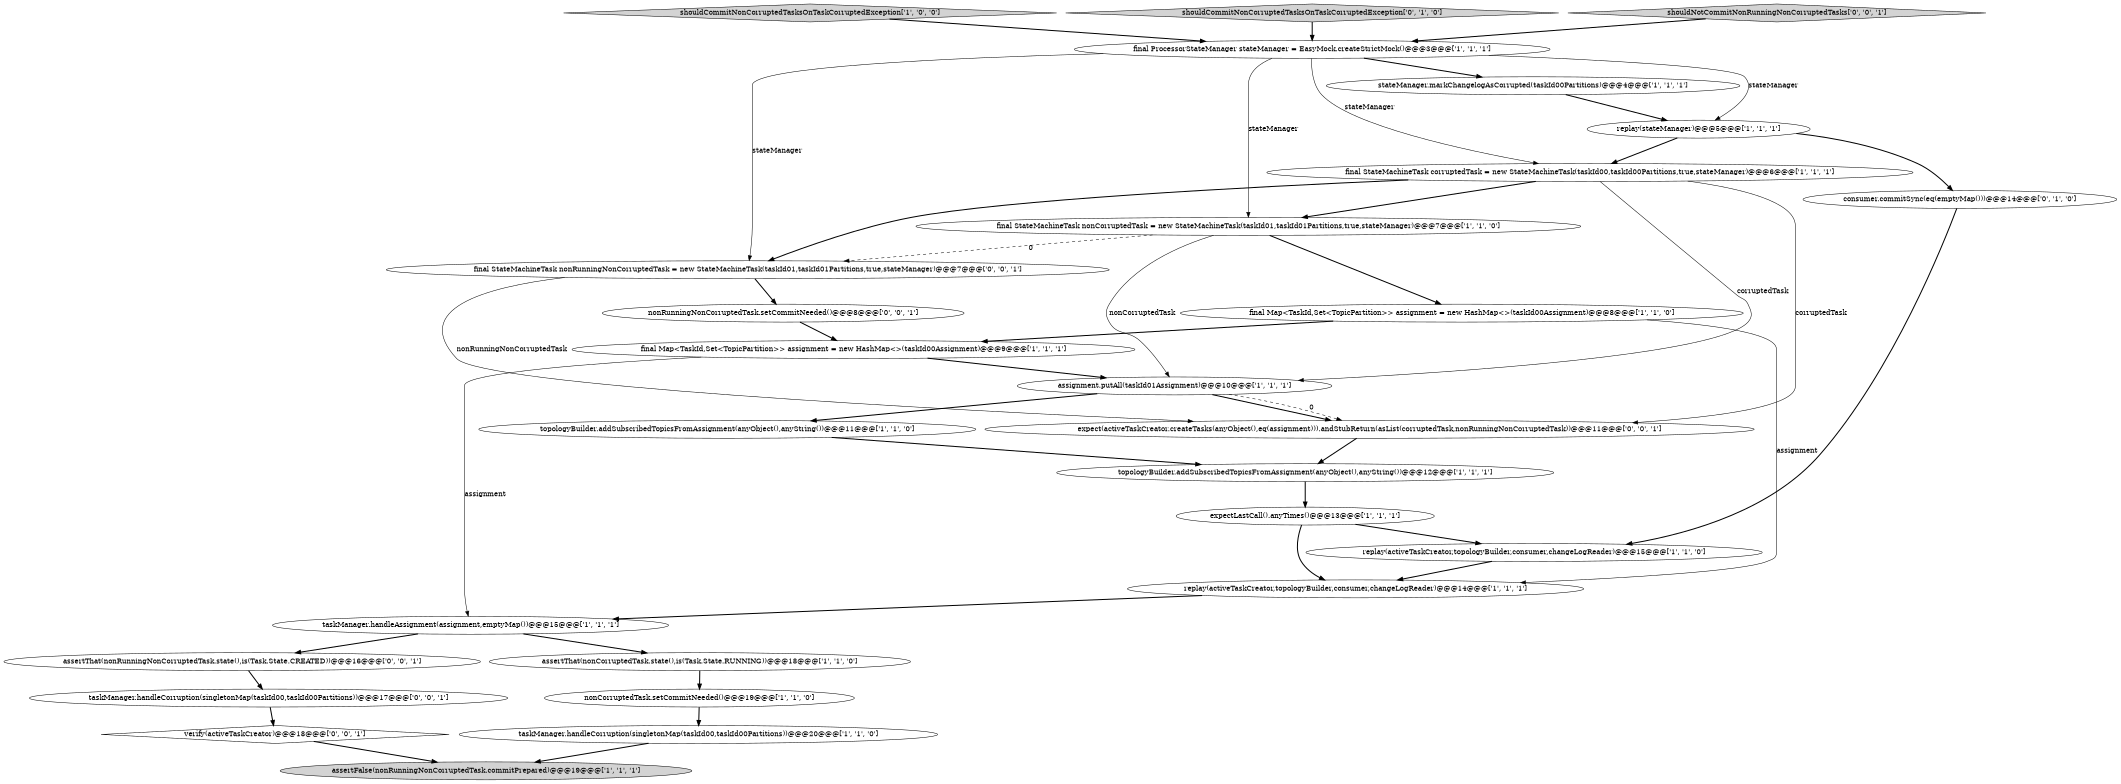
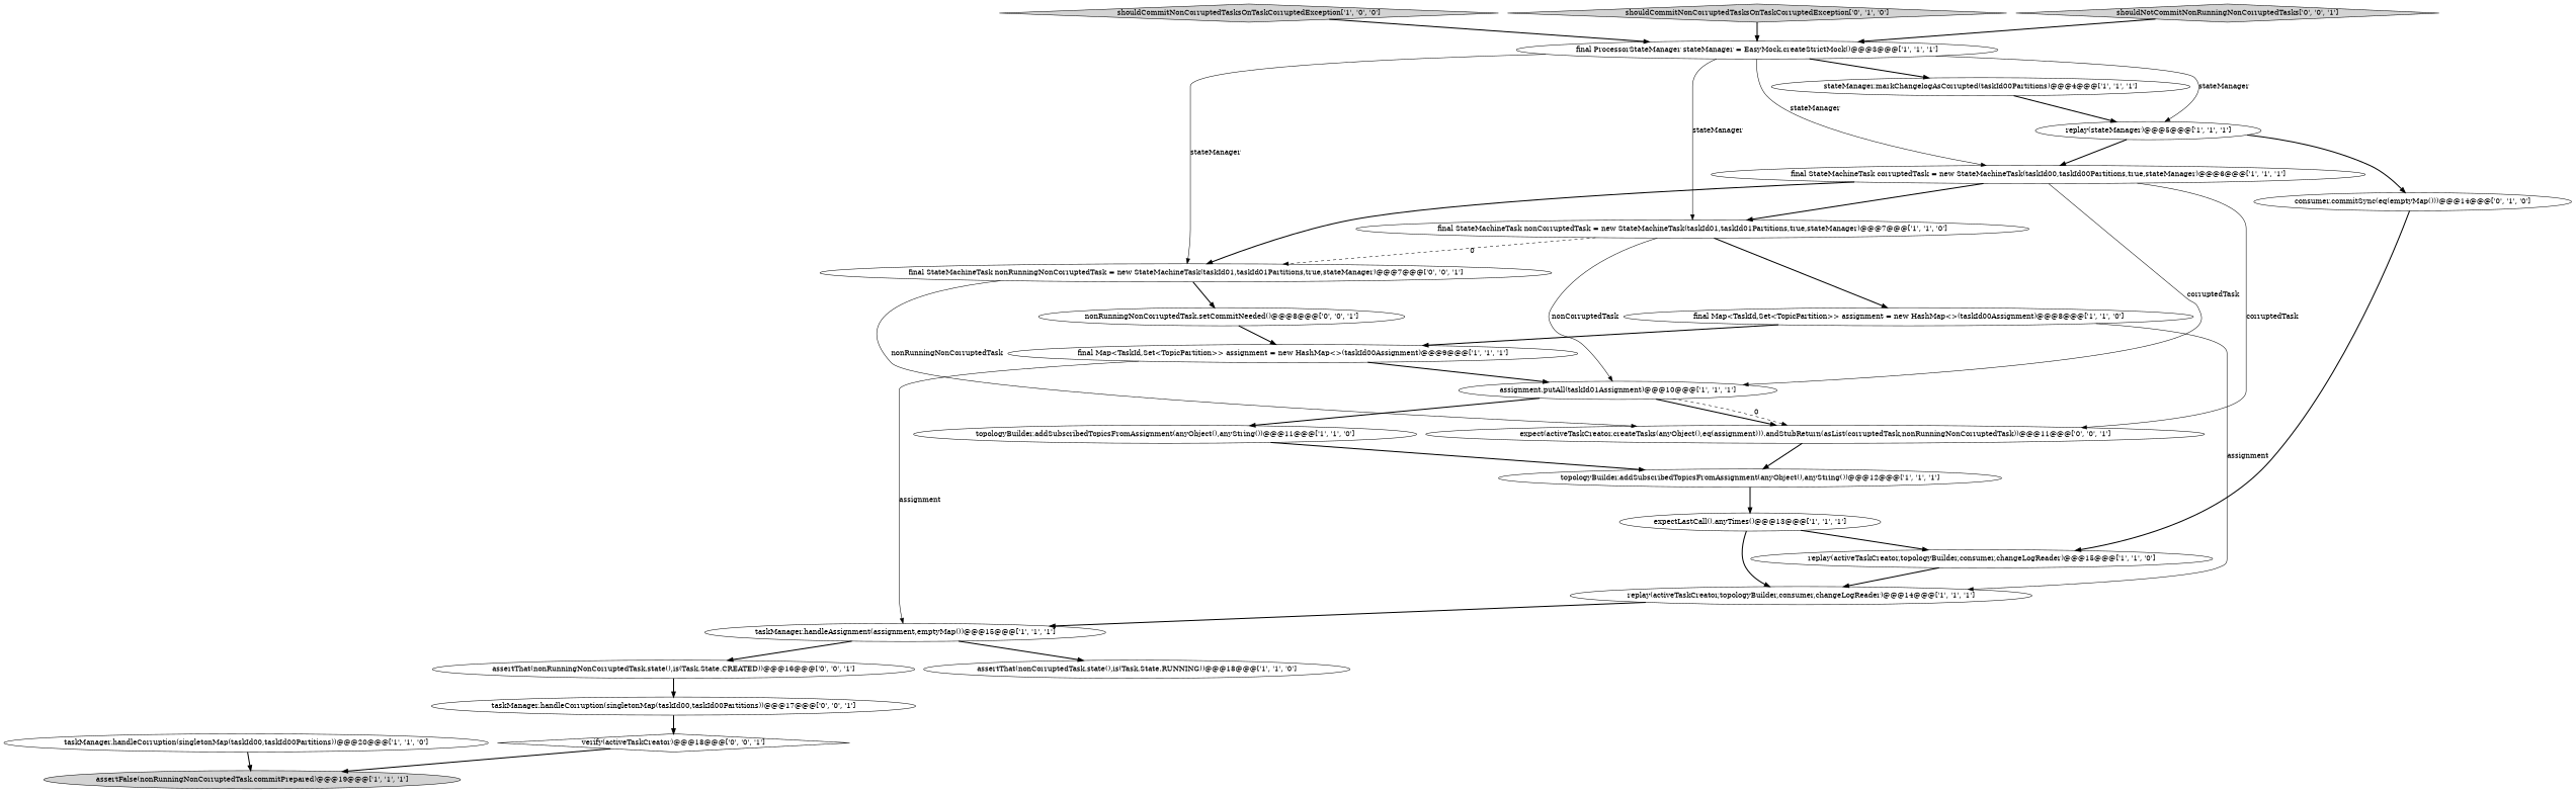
  digraph {
    node [fillcolor=white shape=ellipse style=filled]
    edge [style=bold]
    n1 [label="assignment.putAll(taskId01Assignment)@@@10@@@['1', '1', '1']"]
    n2 [label="expect(activeTaskCreator.createTasks(anyObject(),eq(assignment))).andStubReturn(asList(corruptedTask,nonRunningNonCorruptedTask))@@@11@@@['0', '0', '1']"]
    n3 [label="topologyBuilder.addSubscribedTopicsFromAssignment(anyObject(),anyString())@@@11@@@['1', '1', '0']"]
    n4 [label="topologyBuilder.addSubscribedTopicsFromAssignment(anyObject(),anyString())@@@12@@@['1', '1', '1']"]
    n5 [fillcolor=lightgray label="shouldCommitNonCorruptedTasksOnTaskCorruptedException['1', '0', '0']" shape=diamond]
    n6 [label="final ProcessorStateManager stateManager = EasyMock.createStrictMock()@@@3@@@['1', '1', '1']"]
    n7 [label="replay(stateManager)@@@5@@@['1', '1', '1']"]
    n8 [label="final StateMachineTask corruptedTask = new StateMachineTask(taskId00,taskId00Partitions,true,stateManager)@@@6@@@['1', '1', '1']"]
    n9 [label="final StateMachineTask nonRunningNonCorruptedTask = new StateMachineTask(taskId01,taskId01Partitions,true,stateManager)@@@7@@@['0', '0', '1']"]
    n10 [label="stateManager.markChangelogAsCorrupted(taskId00Partitions)@@@4@@@['1', '1', '1']"]
    n11 [label="final StateMachineTask nonCorruptedTask = new StateMachineTask(taskId01,taskId01Partitions,true,stateManager)@@@7@@@['1', '1', '0']"]
    n12 [label="final Map<TaskId,Set<TopicPartition>> assignment = new HashMap<>(taskId00Assignment)@@@8@@@['1', '1', '0']"]
    n13 [label="final Map<TaskId,Set<TopicPartition>> assignment = new HashMap<>(taskId00Assignment)@@@9@@@['1', '1', '1']"]
    n14 [label="replay(activeTaskCreator,topologyBuilder,consumer,changeLogReader)@@@14@@@['1', '1', '1']"]
    n15 [label="taskManager.handleAssignment(assignment,emptyMap())@@@15@@@['1', '1', '1']"]
    n16 [label="assertThat(nonRunningNonCorruptedTask.state(),is(Task.State.CREATED))@@@16@@@['0', '0', '1']"]
    n17 [label="assertThat(nonCorruptedTask.state(),is(Task.State.RUNNING))@@@18@@@['1', '1', '0']"]
    n18 [fillcolor=lightgray label="shouldCommitNonCorruptedTasksOnTaskCorruptedException['0', '1', '0']" shape=diamond]
    n19 [label="expectLastCall().anyTimes()@@@13@@@['1', '1', '1']"]
    n20 [label="replay(activeTaskCreator,topologyBuilder,consumer,changeLogReader)@@@15@@@['1', '1', '0']"]
    n21 [label="consumer.commitSync(eq(emptyMap()))@@@14@@@['0', '1', '0']"]
    n22 [label="nonRunningNonCorruptedTask.setCommitNeeded()@@@8@@@['0', '0', '1']"]
    n23 [label="taskManager.handleCorruption(singletonMap(taskId00,taskId00Partitions))@@@17@@@['0', '0', '1']"]
-   n24 [label="nonCorruptedTask.setCommitNeeded()@@@19@@@['1', '1', '0']"]
    n25 [fillcolor=lightgray label="shouldNotCommitNonRunningNonCorruptedTasks['0', '0', '1']" shape=diamond]
    n26 [label="verify(activeTaskCreator)@@@18@@@['0', '0', '1']" shape=diamond]
    n27 [fillcolor=lightgray label="assertFalse(nonRunningNonCorruptedTask.commitPrepared)@@@19@@@['1', '1', '1']"]
    n28 [label="taskManager.handleCorruption(singletonMap(taskId00,taskId00Partitions))@@@20@@@['1', '1', '0']"]
    n1 -> n2
    n1 -> n2 [label=0 style=dashed]
    n1 -> n3
    n2 -> n4
    n3 -> n4
    n4 -> n19
    n5 -> n6
    n6 -> n7 [label=stateManager style=solid]
    n6 -> n8 [label=stateManager style=solid]
    n6 -> n9 [label=stateManager style=solid]
    n6 -> n10
    n6 -> n11 [label=stateManager style=solid]
    n7 -> n8
    n7 -> n21
    n8 -> n1 [label=corruptedTask style=solid]
    n8 -> n2 [label=corruptedTask style=solid]
    n8 -> n9
    n8 -> n11
    n9 -> n2 [label=nonRunningNonCorruptedTask style=solid]
    n9 -> n22
    n10 -> n7
    n11 -> n1 [label=nonCorruptedTask style=solid]
    n11 -> n9 [label=0 style=dashed]
    n11 -> n12
    n12 -> n13
    n12 -> n14 [label=assignment style=solid]
    n13 -> n1
    n13 -> n15 [label=assignment style=solid]
    n14 -> n15
    n15 -> n16
    n15 -> n17
    n16 -> n23
-   n17 -> n24
    n18 -> n6
    n19 -> n14
    n19 -> n20
    n20 -> n14
    n21 -> n20
    n22 -> n13
    n23 -> n26
-   n24 -> n28
    n25 -> n6
    n26 -> n27
    n28 -> n27
  }
